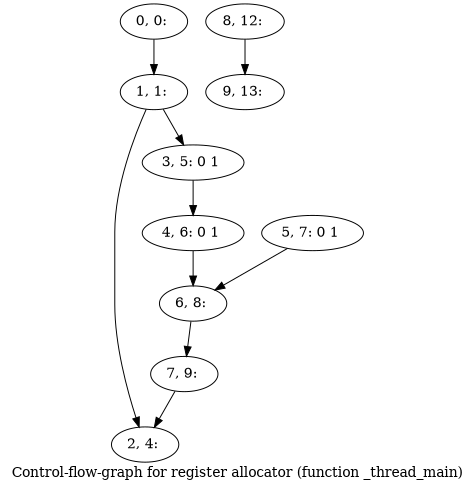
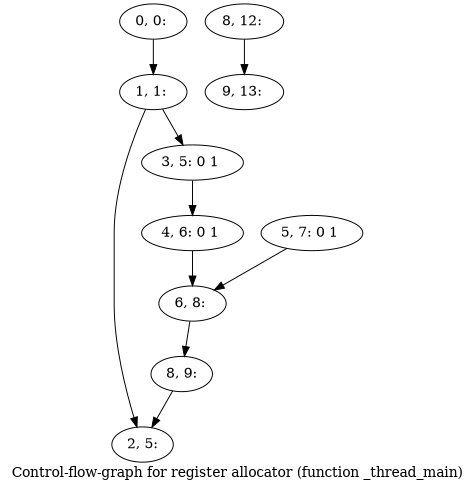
  digraph {
    label="Control-flow-graph for register allocator (function _thread_main)"
    n1 [label="0, 0: "]
    n2 [label="1, 1: "]
-   n3 [label="2, 4: "]
+   n3 [label="2, 5:"]
    n4 [label="3, 5: 0 1 "]
    n5 [label="4, 6: 0 1 "]
    n6 [label="6, 8: "]
    n7 [label="5, 7: 0 1 "]
-   n8 [label="7, 9: "]
+   n8 [label="8, 9:"]
    n9 [label="8, 12: "]
    n10 [label="9, 13: "]
    n1 -> n2
    n2 -> n3
    n2 -> n4
    n4 -> n5
    n5 -> n6
    n6 -> n8
    n7 -> n6
    n8 -> n3
    n9 -> n10
  }
